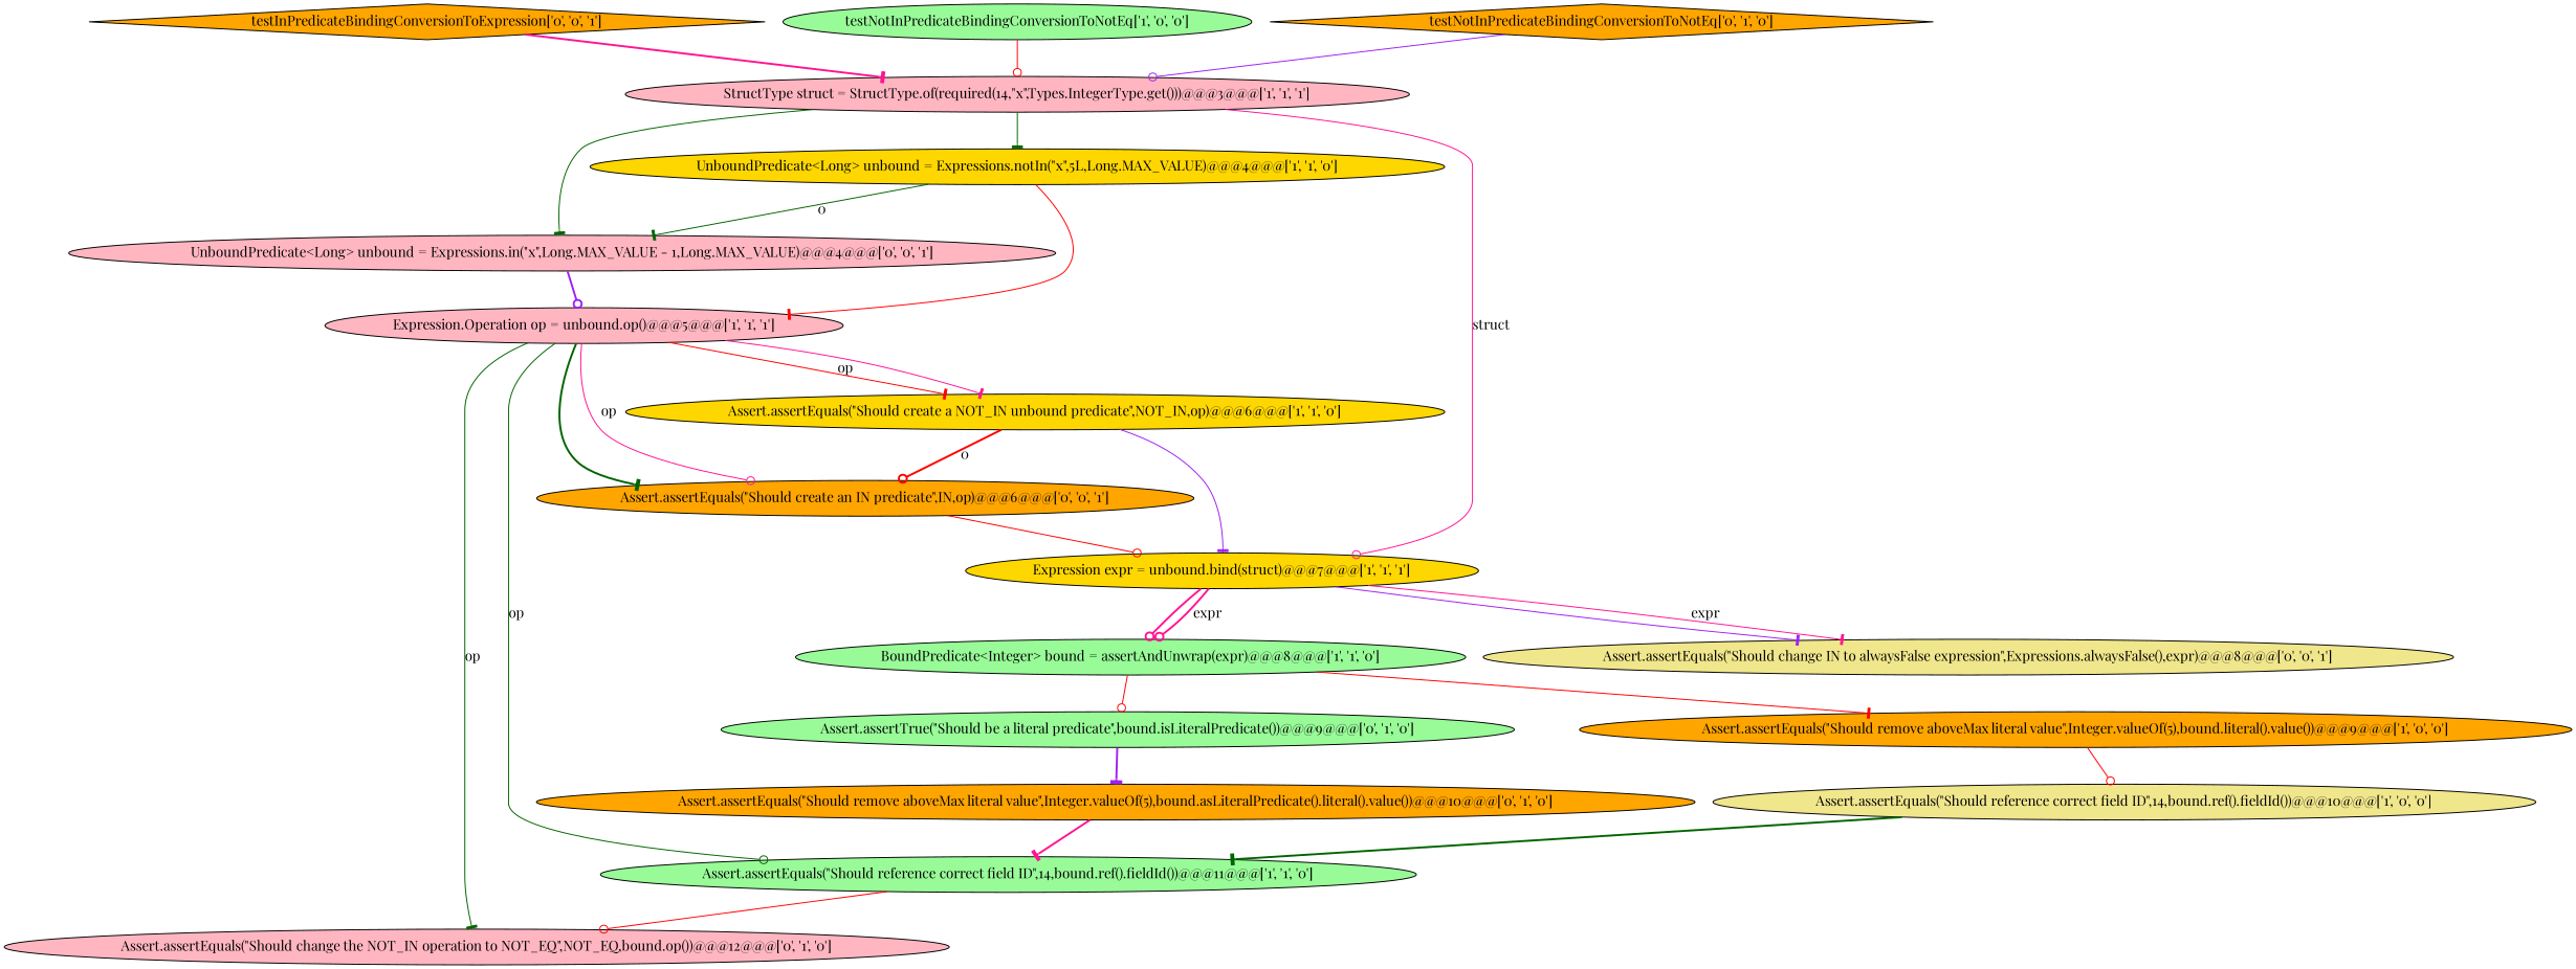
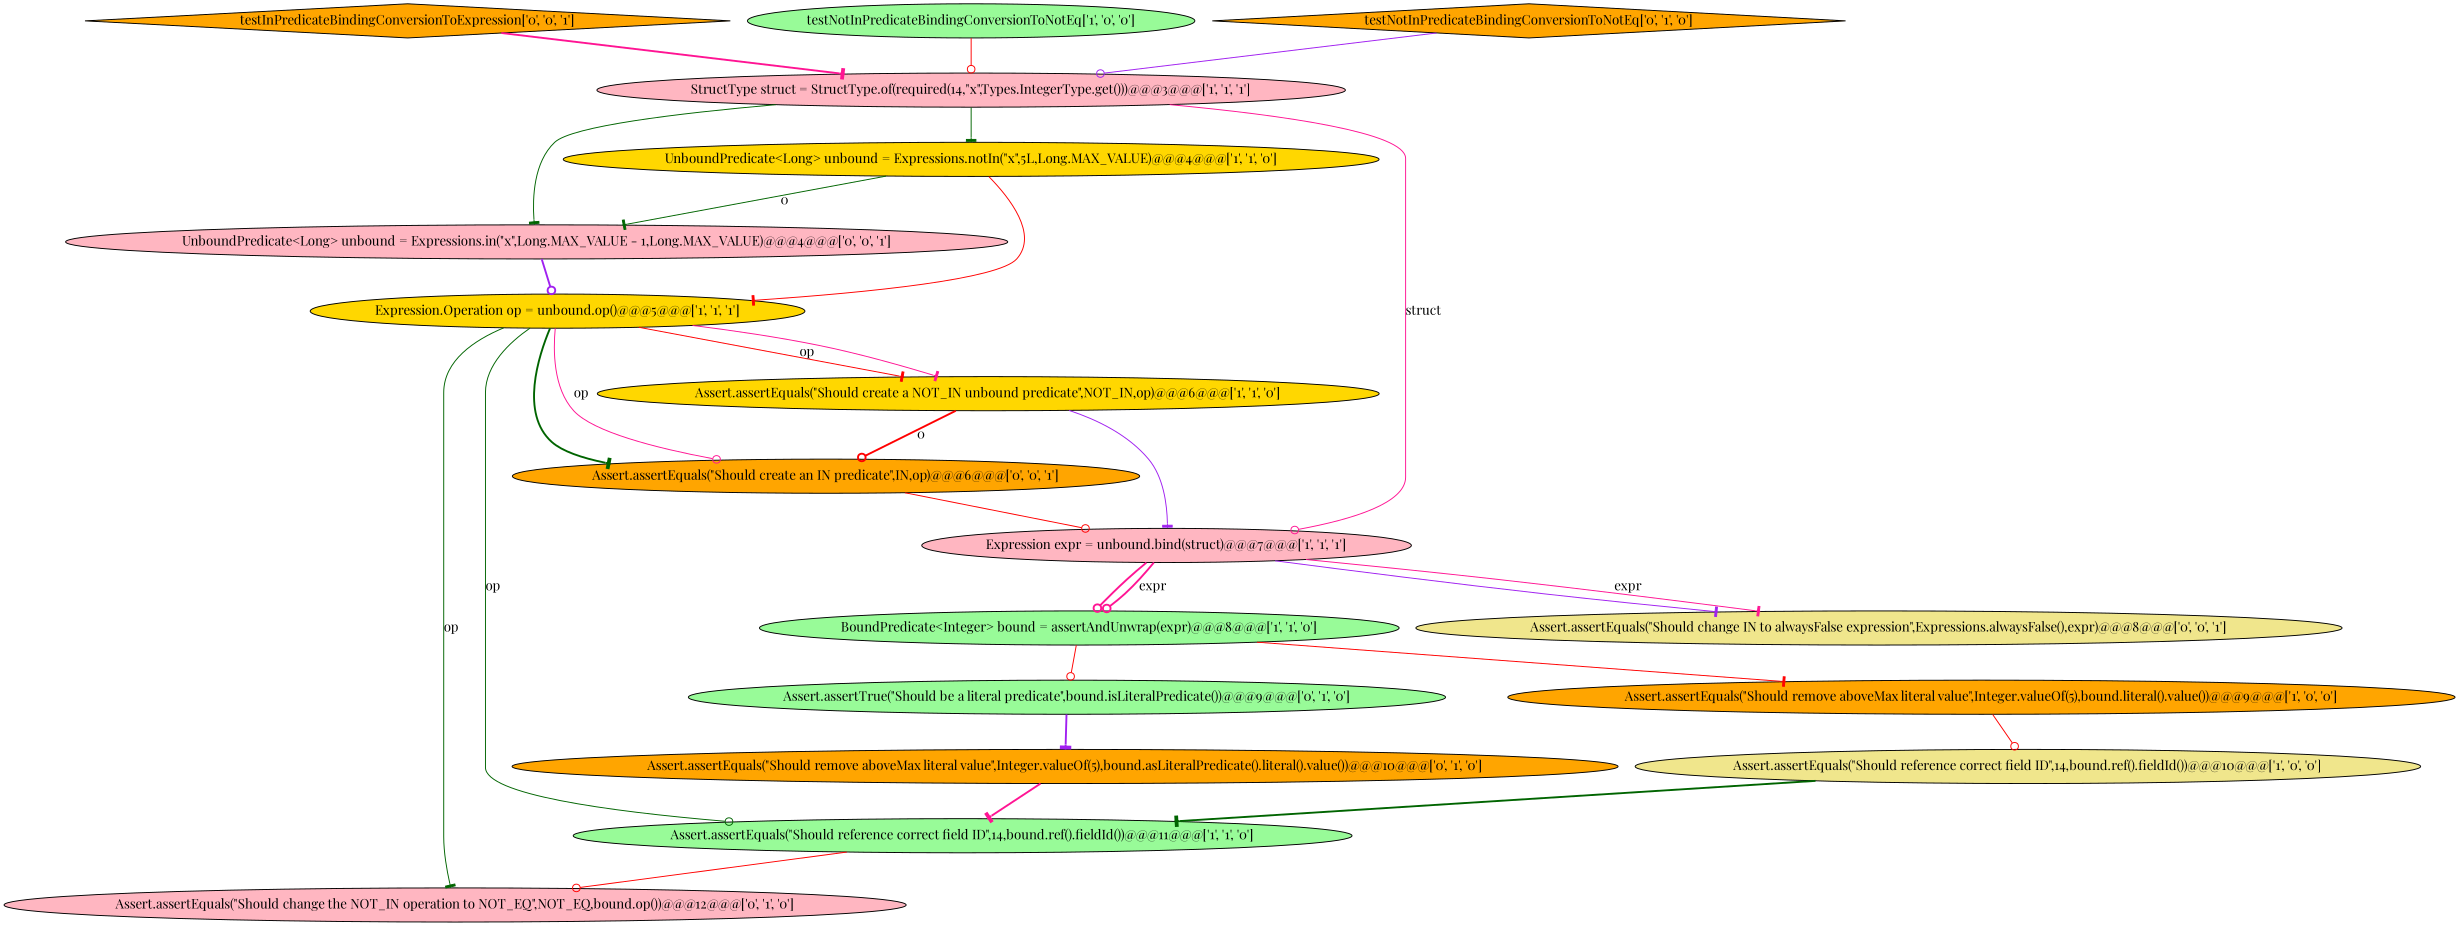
  digraph {
    fontname="Playfair Display"
    node [fillcolor=lightpink fontname="Playfair Display" shape=ellipse style=filled]
    edge [arrowhead=tee color=red fontname="Playfair Display" style=solid]
-   n1 [label="Expression.Operation op = unbound.op()@@@5@@@['1', '1', '1']"]
+   n1 [fillcolor=gold label="Expression.Operation op = unbound.op()@@@5@@@['1', '1', '1']"]
    n2 [label="Assert.assertEquals(\"Should change the NOT_IN operation to NOT_EQ\",NOT_EQ,bound.op())@@@12@@@['0', '1', '0']"]
    n3 [fillcolor=palegreen label="Assert.assertEquals(\"Should reference correct field ID\",14,bound.ref().fieldId())@@@11@@@['1', '1', '0']"]
    n4 [fillcolor=orange label="Assert.assertEquals(\"Should create an IN predicate\",IN,op)@@@6@@@['0', '0', '1']"]
    n5 [fillcolor=gold label="Assert.assertEquals(\"Should create a NOT_IN unbound predicate\",NOT_IN,op)@@@6@@@['1', '1', '0']"]
-   n6 [fillcolor=gold label="Expression expr = unbound.bind(struct)@@@7@@@['1', '1', '1']"]
+   n6 [label="Expression expr = unbound.bind(struct)@@@7@@@['1', '1', '1']"]
    n7 [fillcolor=orange label="testInPredicateBindingConversionToExpression['0', '0', '1']" shape=diamond]
    n8 [label="StructType struct = StructType.of(required(14,\"x\",Types.IntegerType.get()))@@@3@@@['1', '1', '1']"]
    n9 [label="UnboundPredicate<Long> unbound = Expressions.in(\"x\",Long.MAX_VALUE - 1,Long.MAX_VALUE)@@@4@@@['0', '0', '1']"]
    n10 [fillcolor=gold label="UnboundPredicate<Long> unbound = Expressions.notIn(\"x\",5L,Long.MAX_VALUE)@@@4@@@['1', '1', '0']"]
    n11 [fillcolor=orange label="Assert.assertEquals(\"Should remove aboveMax literal value\",Integer.valueOf(5),bound.asLiteralPredicate().literal().value())@@@10@@@['0', '1', '0']"]
    n12 [fillcolor=khaki label="Assert.assertEquals(\"Should change IN to alwaysFalse expression\",Expressions.alwaysFalse(),expr)@@@8@@@['0', '0', '1']"]
    n13 [fillcolor=palegreen label="BoundPredicate<Integer> bound = assertAndUnwrap(expr)@@@8@@@['1', '1', '0']"]
    n14 [fillcolor=palegreen label="Assert.assertTrue(\"Should be a literal predicate\",bound.isLiteralPredicate())@@@9@@@['0', '1', '0']"]
    n15 [fillcolor=orange label="Assert.assertEquals(\"Should remove aboveMax literal value\",Integer.valueOf(5),bound.literal().value())@@@9@@@['1', '0', '0']"]
    n16 [fillcolor=palegreen label="testNotInPredicateBindingConversionToNotEq['1', '0', '0']"]
    n17 [fillcolor=khaki label="Assert.assertEquals(\"Should reference correct field ID\",14,bound.ref().fieldId())@@@10@@@['1', '0', '0']"]
    n18 [fillcolor=orange label="testNotInPredicateBindingConversionToNotEq['0', '1', '0']" shape=diamond]
    n1 -> n2 [color=darkgreen label=op]
    n1 -> n3 [arrowhead=odot color=darkgreen label=op]
    n1 -> n4 [color=darkgreen style=bold]
    n1 -> n4 [arrowhead=odot color=deeppink label=op]
    n1 -> n5 [label=op]
    n1 -> n5 [color=deeppink]
    n3 -> n2 [arrowhead=odot]
    n4 -> n6 [arrowhead=odot]
    n5 -> n4 [arrowhead=odot label=0 style=bold]
    n5 -> n6 [color=purple]
    n6 -> n12 [color=purple]
    n6 -> n12 [color=deeppink label=expr]
    n6 -> n13 [arrowhead=odot color=deeppink style=bold]
    n6 -> n13 [arrowhead=odot color=deeppink label=expr style=bold]
    n7 -> n8 [color=deeppink style=bold]
    n8 -> n6 [arrowhead=odot color=deeppink label=struct]
    n8 -> n9 [color=darkgreen]
    n8 -> n10 [color=darkgreen]
    n9 -> n1 [arrowhead=odot color=purple style=bold]
    n10 -> n1
    n10 -> n9 [color=darkgreen label=0]
    n11 -> n3 [color=deeppink style=bold]
    n13 -> n14 [arrowhead=odot]
    n13 -> n15
    n14 -> n11 [color=purple style=bold]
    n15 -> n17 [arrowhead=odot]
    n16 -> n8 [arrowhead=odot]
    n17 -> n3 [color=darkgreen style=bold]
    n18 -> n8 [arrowhead=odot color=purple]
  }
